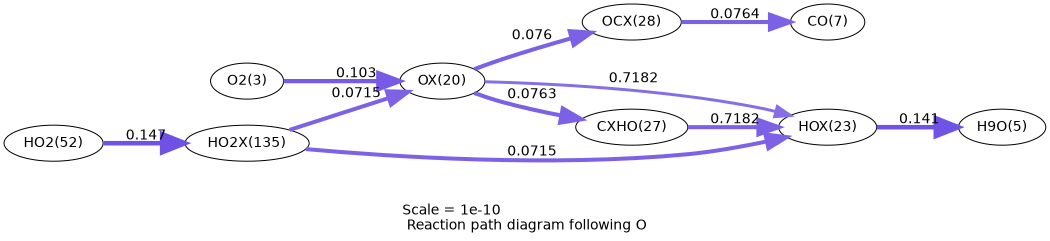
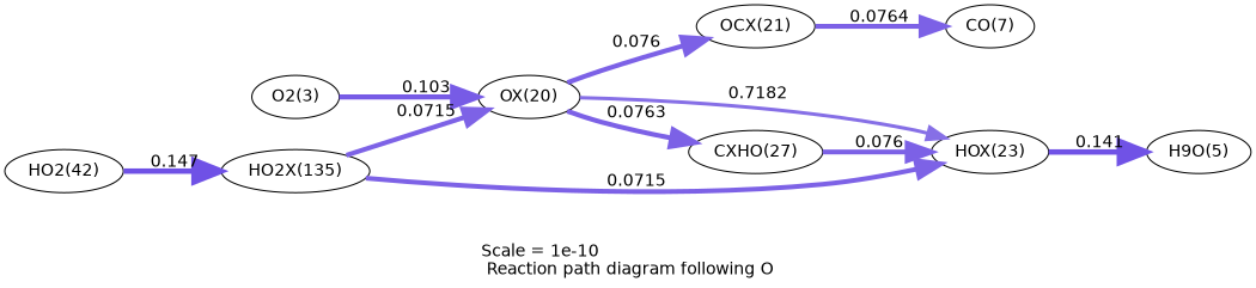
  digraph {
    fontname=Helvetica
    label="Scale = 1e-10\l Reaction path diagram following O"
    rankdir=LR
    node [fontname=Helvetica]
    edge [arrowsize=2.03 color="0.7, 0.576, 0.9" fontname=Helvetica penwidth=4.06]
    n1 [label="O2(3)"]
    n2 [label="OX(20)"]
    n3 [label="HOX(23)"]
    n4 [label="CXHO(27)"]
-   n5 [label="OCX(28)"]
+   n5 [label="OCX(21)"]
    n6 [label="H9O(5)"]
    n7 [label="CO(7)"]
    n8 [label="HO2X(135)"]
-   n9 [label="HO2(52)"]
+   n9 [label="HO2(42)"]
    n1 -> n2 [arrowsize=2.14 color="0.7, 0.603, 0.9" label=" 0.103" penwidth=4.28]
    n2 -> n3 [arrowsize=1.49 color="0.7, 0.518, 0.9" label=" 0.7182" penwidth=2.98]
    n2 -> n4 [label=" 0.0763"]
    n2 -> n5 [label=" 0.076" penwidth=4.05]
    n3 -> n6 [arrowsize=2.26 color="0.7, 0.641, 0.9" label=" 0.141" penwidth=4.52]
-   n4 -> n3 [label=" 0.7182" penwidth=4.05]
+   n4 -> n3 [label=" 0.076" penwidth=4.05]
    n5 -> n7 [label=" 0.0764"]
    n8 -> n2 [arrowsize=2 color="0.7, 0.571, 0.9" label=" 0.0715" penwidth=4.01]
    n8 -> n3 [arrowsize=2 color="0.7, 0.571, 0.9" label=" 0.0715" penwidth=4.01]
    n9 -> n8 [arrowsize=2.28 color="0.7, 0.647, 0.9" label=" 0.147" penwidth=4.55]
  }
